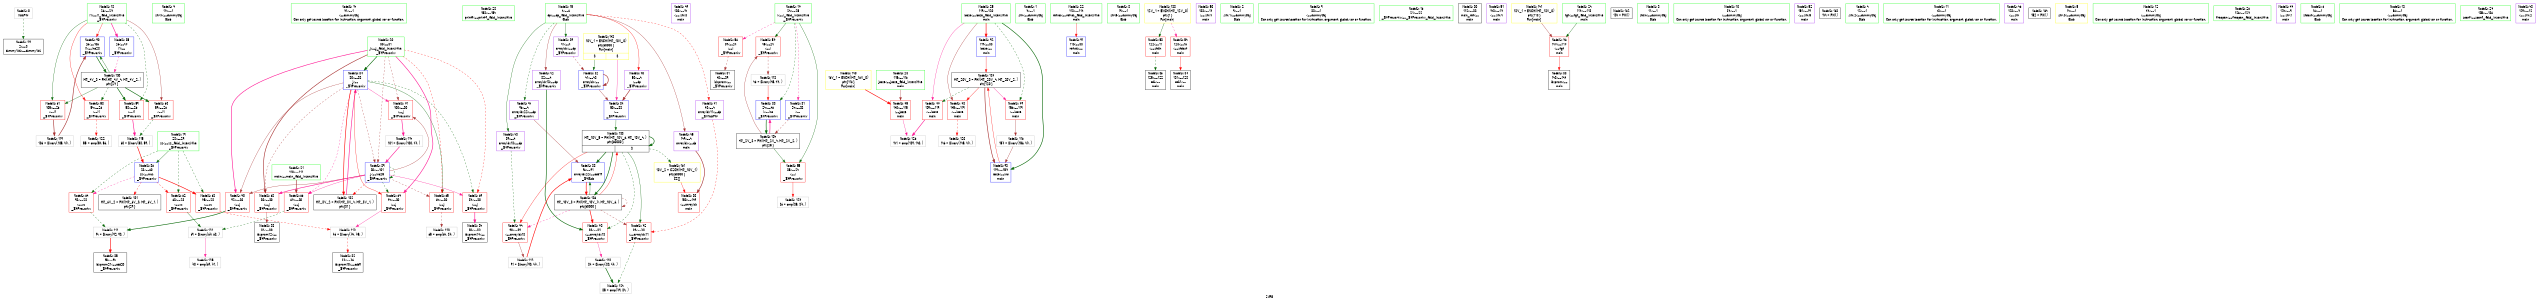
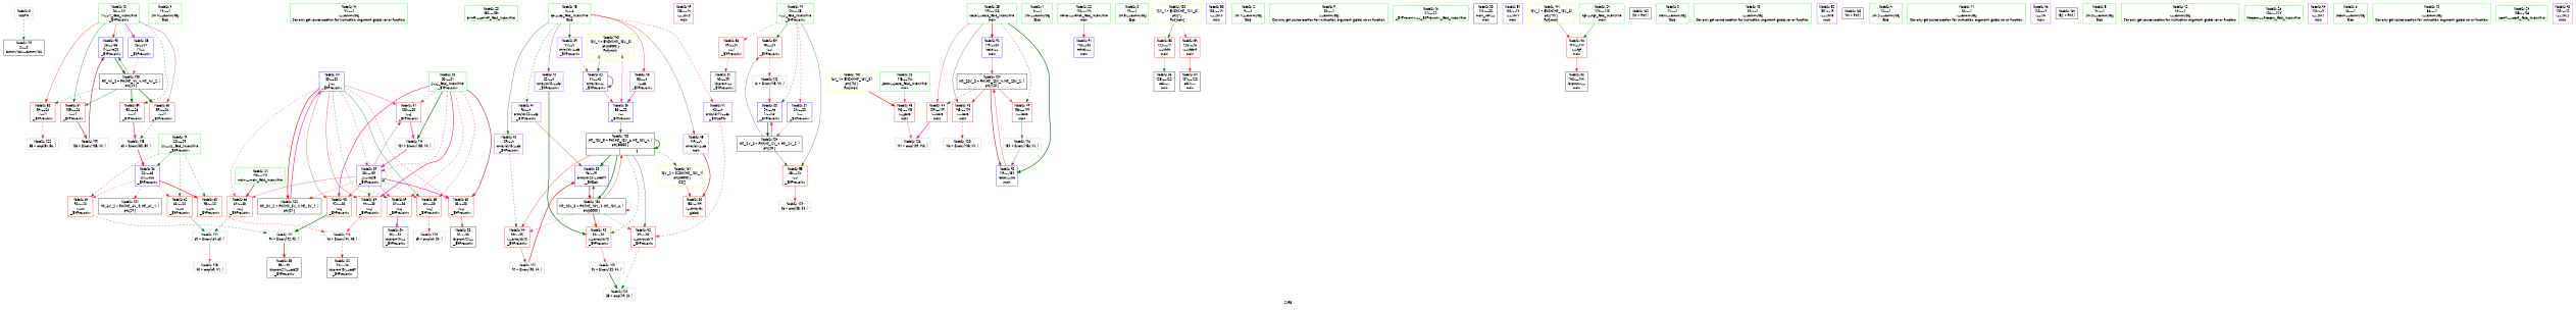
  digraph {
    fontname="Patrick Hand"
    label=SVFG
    node [color=red fontname="Patrick Hand" shape=record]
    edge [color=darkgreen fontname="Patrick Hand" style=solid]
    n1 [color=grey label="{NodeID: 0\nNullPtr}"]
    n2 [color=black label="{NodeID: 29\n2\<--3\ndummyVal\<--dummyVal\n}"]
    n3 [color=blue label="{NodeID: 90\n26\<--106\ni1\<--inc28\n_Z7Preworkv\n}"]
    n4 [color=black label="{NodeID: 130\nMR_4V_3 = PHI(MR_4V_4, MR_4V_2, )\npts\{27 \}\n}"]
    n5 [label="{NodeID: 58\n54\<--26\n\<--i1\n_Z7Preworkv\n}"]
    n6 [label="{NodeID: 59\n58\<--26\n\<--i1\n_Z7Preworkv\n}"]
    n7 [label="{NodeID: 60\n59\<--26\n\<--i1\n_Z7Preworkv\n}"]
    n8 [label="{NodeID: 61\n105\<--26\n\<--i1\n_Z7Preworkv\n}"]
    n9 [color=grey label="{NodeID: 122\n55 = cmp(54, 56, )\n}"]
    n10 [color=grey label="{NodeID: 115\n60 = Binary(58, 59, )\n}"]
    n11 [color=grey label="{NodeID: 119\n106 = Binary(105, 47, )\n}"]
    n12 [color=green label="{NodeID: 7\n17\<--1\n.str.4\<--dummyObj\nGlob }"]
    n13 [color=green label="{NodeID: 14\n71\<--1\n\<--dummyObj\nCan only get source location for instruction, argument, global var or function.}"]
    n14 [color=green label="{NodeID: 21\n110\<--111\nmain\<--main_field_insensitive\n}"]
    n15 [label="{NodeID: 66\n67\<--30\n\<--j\n_Z7Preworkv\n}"]
    n16 [color=grey label="{NodeID: 111\n94 = Binary(92, 93, )\n}"]
    n17 [color=black label="{NodeID: 35\n95\<--94\nidxprom21\<--add20\n_Z7Preworkv\n}"]
    n18 [color=green label="{NodeID: 28\n153\<--154\nprintf\<--printf_field_insensitive\n}"]
    n19 [color=grey label="{NodeID: 118\n84 = Binary(83, 47, )\n}"]
    n20 [color=grey label="{NodeID: 124\n85 = cmp(79, 84, )\n}"]
    n21 [color=grey label="{NodeID: 125\n70 = cmp(69, 71, )\n}"]
    n22 [color=purple label="{NodeID: 42\n82\<--4\narrayidx13\<--dp\n_Z7Preworkv\n}"]
    n23 [label="{NodeID: 73\n83\<--82\n\<--arrayidx13\n_Z7Preworkv\n}"]
    n24 [color=black label="{NodeID: 132\nMR_8V_2 = PHI(MR_8V_4, MR_8V_1, )\npts\{31 \}\n}"]
    n25 [color=blue label="{NodeID: 87\n30\<--33\nj\<--\n_Z7Preworkv\n}"]
    n26 [label="{NodeID: 70\n92\<--30\n\<--j\n_Z7Preworkv\n}"]
    n27 [label="{NodeID: 71\n100\<--30\n\<--j\n_Z7Preworkv\n}"]
    n28 [label="{NodeID: 65\n64\<--30\n\<--j\n_Z7Preworkv\n}"]
    n29 [color=blue label="{NodeID: 89\n30\<--101\nj\<--inc25\n_Z7Preworkv\n}"]
    n30 [label="{NodeID: 67\n74\<--30\n\<--j\n_Z7Preworkv\n}"]
    n31 [label="{NodeID: 68\n80\<--30\n\<--j\n_Z7Preworkv\n}"]
    n32 [label="{NodeID: 69\n87\<--30\n\<--j\n_Z7Preworkv\n}"]
    n33 [color=grey label="{NodeID: 114\n101 = Binary(100, 47, )\n}"]
    n34 [color=grey label="{NodeID: 123\n65 = cmp(64, 37, )\n}"]
    n35 [color=grey label="{NodeID: 121\n69 = Binary(67, 68, )\n}"]
    n36 [color=grey label="{NodeID: 117\n76 = Binary(74, 75, )\n}"]
    n37 [color=black label="{NodeID: 33\n81\<--80\nidxprom12\<--\n_Z7Preworkv\n}"]
    n38 [color=black label="{NodeID: 34\n88\<--87\nidxprom17\<--\n_Z7Preworkv\n}"]
    n39 [color=purple label="{NodeID: 49\n130\<--14\n\<--.str.3\nmain\n}"]
    n40 [label="{NodeID: 56\n39\<--24\n\<--i\n_Z7Preworkv\n}"]
    n41 [color=black label="{NodeID: 31\n40\<--39\nidxprom\<--\n_Z7Preworkv\n}"]
    n42 [label="{NodeID: 63\n75\<--28\n\<--sz\n_Z7Preworkv\n}"]
    n43 [color=black label="{NodeID: 32\n77\<--76\nidxprom10\<--add9\n_Z7Preworkv\n}"]
    n44 [label="{NodeID: 77\n139\<--119\n\<--icase\nmain\n}"]
    n45 [color=grey label="{NodeID: 126\n141 = cmp(139, 140, )\n}"]
    n46 [color=blue label="{NodeID: 84\n50\<--33\n\<--\n_Z7Preworkv\n}"]
    n47 [color=black label="{NodeID: 133\nMR_10V_5 = PHI(MR_10V_6, MR_10V_4, )\npts\{60000 \}\n|{|<s6>3}}"]
    n48 [color=blue label="{NodeID: 88\n96\<--91\narrayidx22\<--add19\n_Z7Glob\n}"]
    n49 [label="{NodeID: 74\n90\<--89\n\<--arrayidx18\n_Z7Preworkv\n}"]
    n50 [label="{NodeID: 72\n79\<--78\n\<--arrayidx11\n_Z7Preworkv\n}"]
    n51 [color=black label="{NodeID: 136\nMR_10V_8 = PHI(MR_10V_7, MR_10V_6, )\npts\{60000 \}\n}"]
    n52 [color=yellow label="{NodeID: 161\n10V_2 = CSCHI(MR_10V_1)\npts\{60000 \}\nCS[]}" style=double]
    n53 [color=grey label="{NodeID: 112\n91 = Binary(90, 47, )\n}"]
-   n54 [label="{NodeID: 80\n150\<--149\n\<--arrayidx\nmain\n}"]
+   n54 [label="{NodeID: 80\n150\<--149\n\<--arrayidx\nglobal\n}"]
    n55 [color=green label="{NodeID: 1\n7\<--1\n.str\<--dummyObj\nGlob }"]
    n56 [color=blue label="{NodeID: 91\n113\<--33\nretval\<--\nmain\n}"]
    n57 [color=green label="{NodeID: 8\n19\<--1\n.str.5\<--dummyObj\nGlob }"]
    n58 [color=green label="{NodeID: 15\n4\<--6\ndp\<--dp_field_insensitive\nGlob }"]
    n59 [color=purple label="{NodeID: 39\n41\<--4\narrayidx\<--dp\n_Z7Preworkv\n}"]
    n60 [color=purple label="{NodeID: 40\n50\<--4\n\<--dp\n_Z7Preworkv\n}"]
    n61 [color=purple label="{NodeID: 41\n78\<--4\narrayidx11\<--dp\n_Z7NullPtr\n}"]
    n62 [color=purple label="{NodeID: 43\n89\<--4\narrayidx18\<--dp\n_Z7Preworkv\n}"]
    n63 [color=purple label="{NodeID: 44\n96\<--4\narrayidx22\<--dp\n_Z7Preworkv\n}"]
    n64 [color=purple label="{NodeID: 45\n149\<--4\narrayidx\<--dp\nmain\n}"]
    n65 [color=blue label="{NodeID: 82\n41\<--43\narrayidx\<--\n_Z7Preworkv\n}"]
    n66 [color=green label="{NodeID: 22\n113\<--114\nretval\<--retval_field_insensitive\nmain\n}"]
    n67 [color=black label="{NodeID: 36\n125\<--122\ncall\<--\nmain\n}"]
    n68 [color=purple label="{NodeID: 50\n133\<--17\n\<--.str.4\nmain\n}"]
    n69 [color=yellow label="{NodeID: 140\n16V_1 = ENCHI(MR_16V_0)\npts\{116 \}\nFun[main]}" style=double]
    n70 [label="{NodeID: 75\n140\<--115\n\<--jcase\nmain\n}"]
    n71 [label="{NodeID: 57\n45\<--24\n\<--i\n_Z7Preworkv\n}"]
    n72 [color=grey label="{NodeID: 113\n46 = Binary(45, 47, )\n}"]
    n73 [color=blue label="{NodeID: 83\n24\<--46\ni\<--inc\n_Z7Preworkv\n}"]
    n74 [color=black label="{NodeID: 134\nMR_2V_3 = PHI(MR_2V_4, MR_2V_2, )\npts\{25 \}\n}"]
    n75 [label="{NodeID: 64\n93\<--28\n\<--sz\n_Z7Preworkv\n}"]
    n76 [label="{NodeID: 78\n145\<--119\n\<--icase\nmain\n}"]
    n77 [color=grey label="{NodeID: 120\n146 = Binary(145, 47, )\n}"]
    n78 [color=blue label="{NodeID: 85\n26\<--47\ni1\<--\n_Z7Preworkv\n}"]
    n79 [color=green label="{NodeID: 2\n9\<--1\n.str.1\<--dummyObj\nGlob }"]
    n80 [color=blue label="{NodeID: 92\n119\<--33\nicase\<--\nmain\n}"]
    n81 [color=black label="{NodeID: 137\nMR_20V_3 = PHI(MR_20V_4, MR_20V_2, )\npts\{120 \}\n}"]
    n82 [label="{NodeID: 79\n156\<--119\n\<--icase\nmain\n}"]
    n83 [color=blue label="{NodeID: 93\n119\<--157\nicase\<--inc\nmain\n}"]
    n84 [color=grey label="{NodeID: 116\n157 = Binary(156, 47, )\n}"]
    n85 [color=green label="{NodeID: 9\n33\<--1\n\<--dummyObj\nCan only get source location for instruction, argument, global var or function.}"]
    n86 [color=green label="{NodeID: 16\n21\<--22\n_Z7Preworkv\<--_Z7Preworkv_field_insensitive\n}"]
    n87 [color=green label="{NodeID: 23\n115\<--116\njcase\<--jcase_field_insensitive\nmain\n}"]
    n88 [label="{NodeID: 55\n35\<--24\n\<--i\n_Z7Preworkv\n}"]
    n89 [color=black label="{NodeID: 30\n112\<--33\nmain_ret\<--\nmain\n}"]
    n90 [color=black label="{NodeID: 37\n131\<--128\ncall1\<--\nmain\n}"]
    n91 [color=grey label="{NodeID: 127\n36 = cmp(35, 37, )\n}"]
    n92 [color=purple label="{NodeID: 51\n143\<--17\n\<--.str.4\nmain\n}"]
    n93 [color=yellow label="{NodeID: 141\n18V_1 = ENCHI(MR_18V_0)\npts\{118 \}\nFun[main]}" style=double]
    n94 [label="{NodeID: 76\n147\<--117\n\<--tgt\nmain\n}"]
    n95 [color=black label="{NodeID: 38\n148\<--147\nidxprom\<--\nmain\n}"]
    n96 [color=black label="{NodeID: 162\n134 = PHI()\n}"]
    n97 [color=blue label="{NodeID: 86\n28\<--60\nsz\<--mul\n_Z7Preworkv\n}"]
    n98 [label="{NodeID: 62\n68\<--28\n\<--sz\n_Z7Preworkv\n}"]
    n99 [color=black label="{NodeID: 131\nMR_6V_2 = PHI(MR_6V_3, MR_6V_1, )\npts\{29 \}\n}"]
    n100 [color=green label="{NodeID: 3\n11\<--1\nstdin\<--dummyObj\nGlob }"]
    n101 [color=green label="{NodeID: 10\n37\<--1\n\<--dummyObj\nCan only get source location for instruction, argument, global var or function.}"]
    n102 [color=green label="{NodeID: 17\n24\<--25\ni\<--i_field_insensitive\n_Z7Preworkv\n}"]
    n103 [color=blue label="{NodeID: 81\n24\<--33\ni\<--\n_Z7Preworkv\n}"]
    n104 [color=green label="{NodeID: 24\n117\<--118\ntgt\<--tgt_field_insensitive\nmain\n}"]
    n105 [color=purple label="{NodeID: 52\n151\<--19\n\<--.str.5\nmain\n}"]
    n106 [color=black label="{NodeID: 163\n144 = PHI()\n}"]
    n107 [color=green label="{NodeID: 4\n12\<--1\n.str.2\<--dummyObj\nGlob }"]
    n108 [color=green label="{NodeID: 11\n43\<--1\n\<--dummyObj\nCan only get source location for instruction, argument, global var or function.}"]
    n109 [color=green label="{NodeID: 18\n26\<--27\ni1\<--i1_field_insensitive\n_Z7Preworkv\n}"]
    n110 [color=green label="{NodeID: 25\n119\<--120\nicase\<--icase_field_insensitive\nmain\n}"]
    n111 [color=purple label="{NodeID: 46\n123\<--7\n\<--.str\nmain\n}"]
    n112 [label="{NodeID: 53\n122\<--11\n\<--stdin\nmain\n}"]
    n113 [color=yellow label="{NodeID: 143\n10V_1 = ENCHI(MR_10V_0)\npts\{60000 \}\nFun[main]|{<s0>3|<s1>3}}" style=double]
    n114 [color=black label="{NodeID: 164\n152 = PHI()\n}"]
-   n115 [color=yellow label="{NodeID: 5\n14\<--1\n.str.3\<--dummyObj\nGlob }"]
+   n115 [color=green label="{NodeID: 5\n14\<--1\n.str.3\<--dummyObj\nGlob }"]
    n116 [color=green label="{NodeID: 12\n47\<--1\n\<--dummyObj\nCan only get source location for instruction, argument, global var or function.}"]
    n117 [color=green label="{NodeID: 19\n28\<--29\nsz\<--sz_field_insensitive\n_Z7Preworkv\n}"]
    n118 [color=green label="{NodeID: 26\n126\<--127\nfreopen\<--freopen_field_insensitive\n}"]
    n119 [color=purple label="{NodeID: 47\n124\<--9\n\<--.str.1\nmain\n}"]
    n120 [label="{NodeID: 54\n128\<--16\n\<--stdout\nmain\n}"]
    n121 [color=green label="{NodeID: 6\n16\<--1\nstdout\<--dummyObj\nGlob }"]
    n122 [color=green label="{NodeID: 13\n56\<--1\n\<--dummyObj\nCan only get source location for instruction, argument, global var or function.}"]
    n123 [color=green label="{NodeID: 20\n30\<--31\nj\<--j_field_insensitive\n_Z7Preworkv\n}"]
    n124 [color=green label="{NodeID: 27\n135\<--136\nscanf\<--scanf_field_insensitive\n}"]
    n125 [color=purple label="{NodeID: 48\n129\<--12\n\<--.str.2\nmain\n}"]
    n126 [color=yellow label="{NodeID: 138\n12V_1 = ENCHI(MR_12V_0)\npts\{1 \}\nFun[main]}" style=double]
    n1 -> n2 [style=dashed]
    n3 -> n4 [style=bold]
    n4 -> n3
    n4 -> n5 [style=dashed]
    n4 -> n6 [style=bold]
    n4 -> n7 [style=bold]
    n4 -> n8
    n5 -> n9 [color=red style=dashed]
    n6 -> n10 [color=deeppink style=bold]
    n7 -> n10 [style=dashed]
    n8 -> n11 [color=brown style=bold]
    n10 -> n97 [color=red style=bold]
    n11 -> n3 [color=brown style=bold]
    n14 -> n15 [color=brown style=bold]
    n15 -> n35 [style=dashed]
    n16 -> n17 [color=red style=bold]
    n19 -> n20 [style=bold]
    n22 -> n23 [style=bold]
    n23 -> n19 [color=deeppink]
    n24 -> n25 [color=deeppink style=bold]
    n25 -> n15 [color=deeppink style=dashed]
    n25 -> n24 [color=red style=bold]
    n25 -> n26 [color=brown]
    n25 -> n27 [color=deeppink]
    n25 -> n28
    n25 -> n29 [color=brown style=dashed]
    n25 -> n30 [color=red]
    n25 -> n31 [color=brown style=dashed]
    n25 -> n32 [style=dashed]
    n26 -> n16 [style=bold]
    n27 -> n33 [color=deeppink style=bold]
    n28 -> n34 [color=brown style=dashed]
    n29 -> n15 [color=deeppink]
    n29 -> n24 [color=red style=dashed]
    n29 -> n26 [color=brown]
    n29 -> n27 [color=brown]
    n29 -> n28 [color=brown style=dashed]
    n29 -> n29 [style=dashed]
    n29 -> n30 [style=dashed]
    n29 -> n31 [color=deeppink style=bold]
    n29 -> n32 [color=deeppink]
    n30 -> n36 [color=deeppink]
    n31 -> n37 [color=brown]
    n32 -> n38 [color=deeppink style=bold]
    n33 -> n29 [color=deeppink style=bold]
    n35 -> n21 [color=deeppink]
    n36 -> n43 [color=red style=dashed]
    n40 -> n41 [color=brown style=dashed]
    n42 -> n36 [color=red style=dashed]
    n44 -> n45 [color=deeppink style=bold]
    n46 -> n47
    n47 -> n23 [style=dashed]
    n47 -> n47 [style=bold]
    n47 -> n48 [style=bold]
    n47 -> n49 [color=red]
    n47 -> n50
    n47 -> n51 [style=bold]
    n47 -> n52 [style=dashed tailport=s6]
    n48 -> n51 [color=red style=bold]
    n49 -> n53 [color=brown]
    n50 -> n20 [style=dashed]
    n51 -> n23 [color=red style=bold]
    n51 -> n47 [color=red]
    n51 -> n48
    n51 -> n49 [color=deeppink style=dashed]
    n51 -> n50 [color=brown style=dashed]
    n51 -> n51 [color=brown style=dashed]
    n52 -> n54 [color=red]
    n53 -> n48 [color=red style=bold]
    n58 -> n22 [color=brown]
    n58 -> n59
    n58 -> n60 [color=red]
    n58 -> n61 [color=red style=dashed]
    n58 -> n62
    n58 -> n63 [style=dashed]
    n58 -> n64 [color=brown]
    n59 -> n65 [color=brown style=dashed]
-   n60 -> n46 [color=brown style=bold]
+   n60 -> n46 [color=deeppink style=bold]
    n61 -> n50 [color=red style=dashed]
    n62 -> n49 [style=dashed]
    n63 -> n48 [color=brown]
    n64 -> n54 [color=brown style=bold]
    n65 -> n46 [color=brown]
    n65 -> n65 [color=brown style=bold]
    n66 -> n56 [color=red]
    n69 -> n70 [color=red style=bold]
    n70 -> n45 [color=deeppink]
    n71 -> n72 [color=brown style=dashed]
    n72 -> n73 [color=red]
    n73 -> n74 [style=bold]
    n74 -> n71 [color=brown]
    n74 -> n73 [color=deeppink style=bold]
    n74 -> n88
    n75 -> n16 [style=dashed]
    n76 -> n77 [color=red style=dashed]
    n78 -> n4 [color=deeppink style=dashed]
    n80 -> n81 [color=red]
    n81 -> n44 [style=dashed]
    n81 -> n76 [color=red]
    n81 -> n82 [color=deeppink]
    n81 -> n83 [color=brown style=bold]
    n82 -> n84 [color=brown]
    n83 -> n81 [color=red]
    n84 -> n83 [color=brown]
-   n87 -> n70 [color=brown]
+   n87 -> n70 [color=deeppink]
    n88 -> n91 [color=red]
    n93 -> n94 [color=brown]
    n94 -> n95 [color=red]
    n97 -> n42 [color=red style=bold]
    n97 -> n75 [color=deeppink style=dashed]
    n97 -> n98 [color=red style=dashed]
    n97 -> n99 [color=red style=dashed]
    n98 -> n35
    n102 -> n40 [color=deeppink style=dashed]
    n102 -> n71
    n102 -> n73 [style=dashed]
    n102 -> n88
    n102 -> n103 [color=deeppink style=dashed]
    n103 -> n74 [color=brown style=dashed]
    n104 -> n94
    n109 -> n3 [color=red]
    n109 -> n5 [color=red]
    n109 -> n6 [style=dashed]
    n109 -> n7 [color=brown]
    n109 -> n8
    n109 -> n78 [color=deeppink style=bold]
    n110 -> n44 [color=deeppink]
    n110 -> n76 [color=brown]
    n110 -> n80 [color=red style=bold]
    n110 -> n82 [style=dashed]
    n110 -> n83 [style=bold]
    n112 -> n67 [style=dashed]
    n113 -> n46 [color=deeppink tailport=s1]
    n113 -> n65 [tailport=s0]
    n117 -> n42 [style=dashed]
    n117 -> n75 [style=dashed]
    n117 -> n97
    n117 -> n98 [style=dashed]
    n120 -> n90 [color=red]
-   n123 -> n25 [style=bold]
+   n123 -> n33 [style=bold]
    n123 -> n26 [color=deeppink style=bold]
    n123 -> n27 [color=brown style=dashed]
    n123 -> n28 [color=red style=dashed]
    n123 -> n29 [color=brown style=dashed]
    n123 -> n30 [color=deeppink style=bold]
    n123 -> n31 [color=brown style=bold]
    n123 -> n32 [color=red style=dashed]
    n126 -> n112
    n126 -> n120 [color=deeppink style=dashed]
  }
